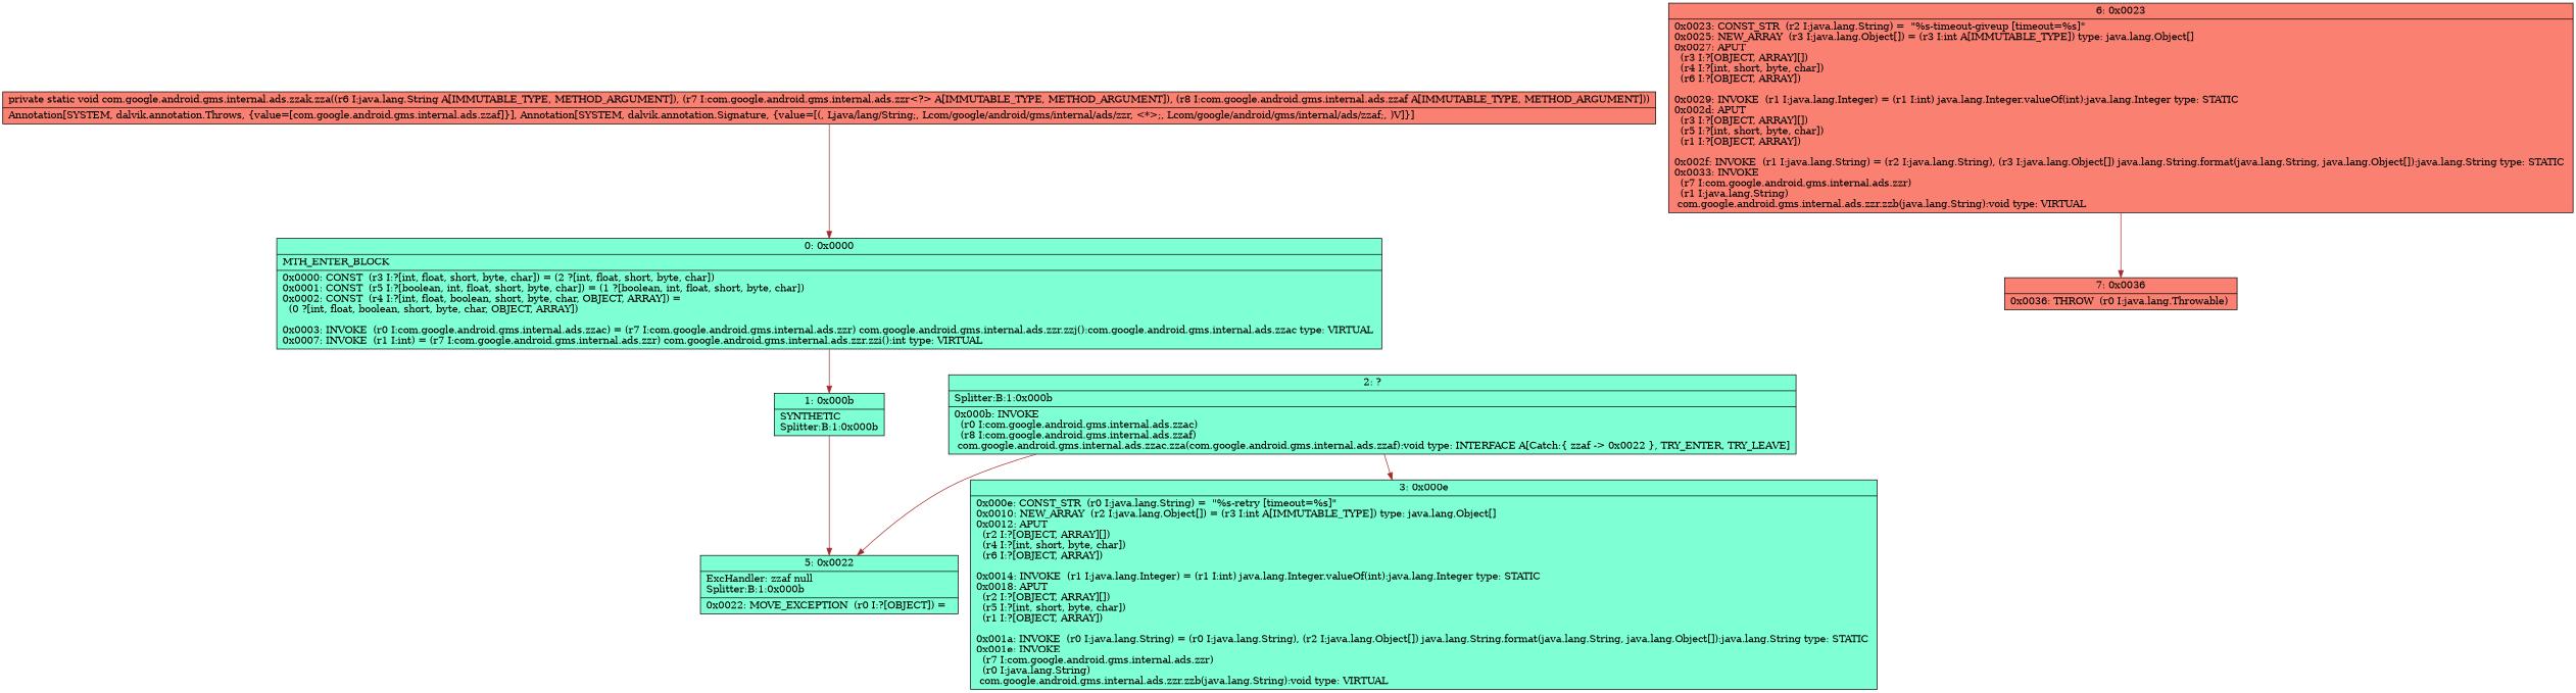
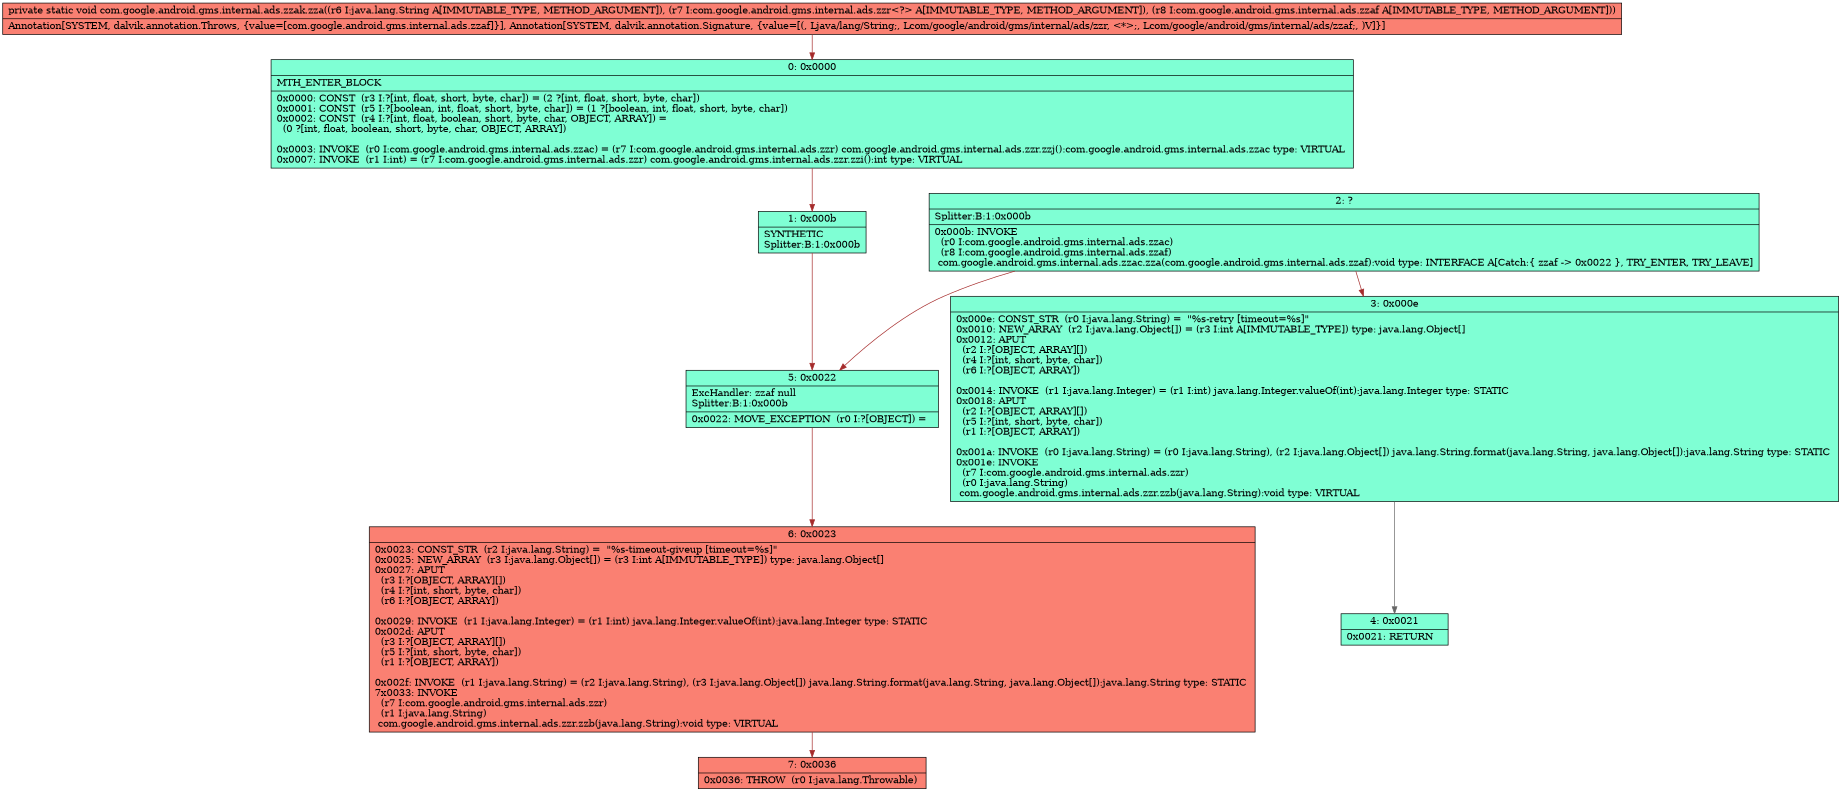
  digraph {
    node [fillcolor=aquamarine shape=record style=filled]
    edge [color=brown]
    n1 [label="{0\:\ 0x0000|MTH_ENTER_BLOCK\l|0x0000: CONST  (r3 I:?[int, float, short, byte, char]) = (2 ?[int, float, short, byte, char]) \l0x0001: CONST  (r5 I:?[boolean, int, float, short, byte, char]) = (1 ?[boolean, int, float, short, byte, char]) \l0x0002: CONST  (r4 I:?[int, float, boolean, short, byte, char, OBJECT, ARRAY]) = \l  (0 ?[int, float, boolean, short, byte, char, OBJECT, ARRAY])\l \l0x0003: INVOKE  (r0 I:com.google.android.gms.internal.ads.zzac) = (r7 I:com.google.android.gms.internal.ads.zzr) com.google.android.gms.internal.ads.zzr.zzj():com.google.android.gms.internal.ads.zzac type: VIRTUAL \l0x0007: INVOKE  (r1 I:int) = (r7 I:com.google.android.gms.internal.ads.zzr) com.google.android.gms.internal.ads.zzr.zzi():int type: VIRTUAL \l}"]
    n2 [label="{1\:\ 0x000b|SYNTHETIC\lSplitter:B:1:0x000b\l}"]
    n3 [label="{5\:\ 0x0022|ExcHandler: zzaf null\lSplitter:B:1:0x000b\l|0x0022: MOVE_EXCEPTION  (r0 I:?[OBJECT]) =  \l}"]
    n4 [label="{2\:\ ?|Splitter:B:1:0x000b\l|0x000b: INVOKE  \l  (r0 I:com.google.android.gms.internal.ads.zzac)\l  (r8 I:com.google.android.gms.internal.ads.zzaf)\l com.google.android.gms.internal.ads.zzac.zza(com.google.android.gms.internal.ads.zzaf):void type: INTERFACE A[Catch:\{ zzaf \-\> 0x0022 \}, TRY_ENTER, TRY_LEAVE]\l}"]
    n5 [label="{3\:\ 0x000e|0x000e: CONST_STR  (r0 I:java.lang.String) =  \"%s\-retry [timeout=%s]\" \l0x0010: NEW_ARRAY  (r2 I:java.lang.Object[]) = (r3 I:int A[IMMUTABLE_TYPE]) type: java.lang.Object[] \l0x0012: APUT  \l  (r2 I:?[OBJECT, ARRAY][])\l  (r4 I:?[int, short, byte, char])\l  (r6 I:?[OBJECT, ARRAY])\l \l0x0014: INVOKE  (r1 I:java.lang.Integer) = (r1 I:int) java.lang.Integer.valueOf(int):java.lang.Integer type: STATIC \l0x0018: APUT  \l  (r2 I:?[OBJECT, ARRAY][])\l  (r5 I:?[int, short, byte, char])\l  (r1 I:?[OBJECT, ARRAY])\l \l0x001a: INVOKE  (r0 I:java.lang.String) = (r0 I:java.lang.String), (r2 I:java.lang.Object[]) java.lang.String.format(java.lang.String, java.lang.Object[]):java.lang.String type: STATIC \l0x001e: INVOKE  \l  (r7 I:com.google.android.gms.internal.ads.zzr)\l  (r0 I:java.lang.String)\l com.google.android.gms.internal.ads.zzr.zzb(java.lang.String):void type: VIRTUAL \l}"]
-   n6 [fillcolor=salmon label="{6\:\ 0x0023|0x0023: CONST_STR  (r2 I:java.lang.String) =  \"%s\-timeout\-giveup [timeout=%s]\" \l0x0025: NEW_ARRAY  (r3 I:java.lang.Object[]) = (r3 I:int A[IMMUTABLE_TYPE]) type: java.lang.Object[] \l0x0027: APUT  \l  (r3 I:?[OBJECT, ARRAY][])\l  (r4 I:?[int, short, byte, char])\l  (r6 I:?[OBJECT, ARRAY])\l \l0x0029: INVOKE  (r1 I:java.lang.Integer) = (r1 I:int) java.lang.Integer.valueOf(int):java.lang.Integer type: STATIC \l0x002d: APUT  \l  (r3 I:?[OBJECT, ARRAY][])\l  (r5 I:?[int, short, byte, char])\l  (r1 I:?[OBJECT, ARRAY])\l \l0x002f: INVOKE  (r1 I:java.lang.String) = (r2 I:java.lang.String), (r3 I:java.lang.Object[]) java.lang.String.format(java.lang.String, java.lang.Object[]):java.lang.String type: STATIC \l0x0033: INVOKE  \l  (r7 I:com.google.android.gms.internal.ads.zzr)\l  (r1 I:java.lang.String)\l com.google.android.gms.internal.ads.zzr.zzb(java.lang.String):void type: VIRTUAL \l}"]
+   n6 [fillcolor=salmon label="{6\:\ 0x0023|0x0023: CONST_STR  (r2 I:java.lang.String) =  \"%s\-timeout\-giveup [timeout=%s]\" \l0x0025: NEW_ARRAY  (r3 I:java.lang.Object[]) = (r3 I:int A[IMMUTABLE_TYPE]) type: java.lang.Object[] \l0x0027: APUT  \l  (r3 I:?[OBJECT, ARRAY][])\l  (r4 I:?[int, short, byte, char])\l  (r6 I:?[OBJECT, ARRAY])\l \l0x0029: INVOKE  (r1 I:java.lang.Integer) = (r1 I:int) java.lang.Integer.valueOf(int):java.lang.Integer type: STATIC \l0x002d: APUT  \l  (r3 I:?[OBJECT, ARRAY][])\l  (r5 I:?[int, short, byte, char])\l  (r1 I:?[OBJECT, ARRAY])\l \l0x002f: INVOKE  (r1 I:java.lang.String) = (r2 I:java.lang.String), (r3 I:java.lang.Object[]) java.lang.String.format(java.lang.String, java.lang.Object[]):java.lang.String type: STATIC \l7x0033: INVOKE  \l  (r7 I:com.google.android.gms.internal.ads.zzr)\l  (r1 I:java.lang.String)\l com.google.android.gms.internal.ads.zzr.zzb(java.lang.String):void type: VIRTUAL \l}"]
+   n7 [label="{4\:\ 0x0021|0x0021: RETURN   \l}"]
    n8 [fillcolor=salmon label="{7\:\ 0x0036|0x0036: THROW  (r0 I:java.lang.Throwable) \l}"]
    n9 [fillcolor=salmon label="{private static void com.google.android.gms.internal.ads.zzak.zza((r6 I:java.lang.String A[IMMUTABLE_TYPE, METHOD_ARGUMENT]), (r7 I:com.google.android.gms.internal.ads.zzr\<?\> A[IMMUTABLE_TYPE, METHOD_ARGUMENT]), (r8 I:com.google.android.gms.internal.ads.zzaf A[IMMUTABLE_TYPE, METHOD_ARGUMENT]))  | Annotation[SYSTEM, dalvik.annotation.Throws, \{value=[com.google.android.gms.internal.ads.zzaf]\}], Annotation[SYSTEM, dalvik.annotation.Signature, \{value=[(, Ljava\/lang\/String;, Lcom\/google\/android\/gms\/internal\/ads\/zzr, \<*\>;, Lcom\/google\/android\/gms\/internal\/ads\/zzaf;, )V]\}]\l}"]
    n1 -> n2
    n2 -> n3
+   n3 -> n6
    n4 -> n3
    n4 -> n5
+   n5 -> n7 [color=gray40]
    n6 -> n8
    n9 -> n1
  }
